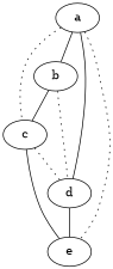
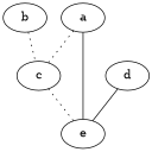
  graph {
    edge [style=dotted]
    a
    b
    c
    d
    e
-   a -- b [style=""]
    a -- c
-   a -- d [style=""]
-   a -- e
-   b -- c [style=solid]
-   b -- d
-   c -- d
-   c -- e [style=""]
+   a -- e [style=solid]
+   b -- c
+   c -- e
    d -- e [style=solid]
  }
